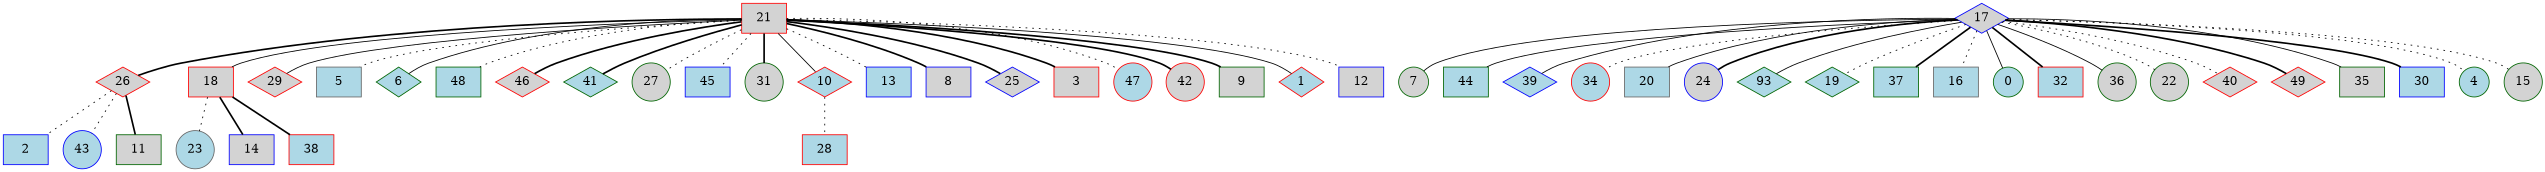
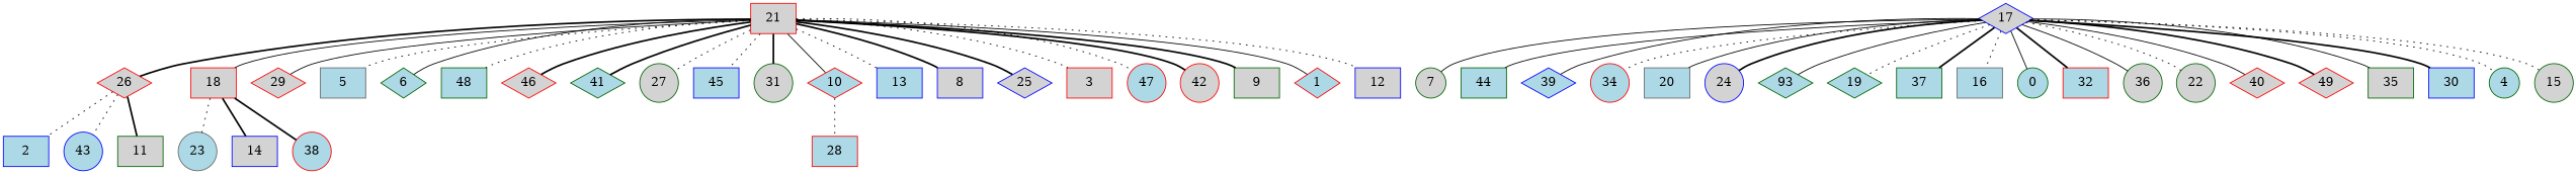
  graph {
    node [color=darkgreen fillcolor=lightblue shape=box style=filled]
    edge [style=dotted]
    21 [color=red fillcolor=lightgrey]
    26 [color=red fillcolor=lightgrey shape=diamond]
    18 [color=red fillcolor=lightgrey]
    29 [color=red fillcolor=lightgrey shape=diamond]
    5 [color=gray40]
    6 [shape=diamond]
    48
    46 [color=red fillcolor=lightgrey shape=diamond]
    41 [shape=diamond]
    27 [fillcolor=lightgrey shape=circle]
    45 [color=blue]
    31 [fillcolor=lightgrey shape=circle]
    10 [color=red shape=diamond]
    13 [color=blue]
    8 [color=blue fillcolor=lightgrey]
    25 [color=blue fillcolor=lightgrey shape=diamond]
    3 [color=red fillcolor=lightgrey]
    47 [color=red shape=circle]
    42 [color=red fillcolor=lightgrey shape=circle]
    9 [fillcolor=lightgrey]
    1 [color=red shape=diamond]
    12 [color=blue fillcolor=lightgrey]
    17 [color=blue fillcolor=lightgrey shape=diamond]
    7 [fillcolor=lightgrey shape=circle]
    44
    39 [color=blue shape=diamond]
    34 [color=red shape=circle]
    20 [color=gray40]
    24 [color=blue fillcolor=lightgrey shape=circle]
    n30 [label=93 shape=diamond]
    19 [shape=diamond]
    37
    16 [color=gray40]
    0 [shape=circle]
    32 [color=red]
    36 [fillcolor=lightgrey shape=circle]
    22 [fillcolor=lightgrey shape=circle]
    40 [color=red fillcolor=lightgrey shape=diamond]
    49 [color=red fillcolor=lightgrey shape=diamond]
    35 [fillcolor=lightgrey]
    30 [color=blue]
    4 [shape=circle]
    15 [fillcolor=lightgrey shape=circle]
    2 [color=blue]
    43 [color=blue shape=circle]
    11 [fillcolor=lightgrey]
    23 [color=gray40 shape=circle]
    14 [color=blue fillcolor=lightgrey]
-   38 [color=red]
+   38 [color=red shape=circle]
    28 [color=red]
    21 -- 26 [style=bold]
    21 -- 18 [style=solid]
    21 -- 29 [style=solid]
    21 -- 5
    21 -- 6 [style=solid]
    21 -- 48
    21 -- 46 [style=bold]
    21 -- 41 [style=bold]
    21 -- 27
    21 -- 45
    21 -- 31 [style=bold]
    21 -- 10 [style=solid]
    21 -- 13
    21 -- 8 [style=bold]
    21 -- 25 [style=bold]
-   21 -- 3 [style=bold]
+   21 -- 3
    21 -- 47
    21 -- 42 [style=bold]
    21 -- 9 [style=bold]
    21 -- 1 [style=solid]
    21 -- 12
    26 -- 2
    26 -- 43
    26 -- 11 [style=bold]
    18 -- 23
    18 -- 14 [style=bold]
    18 -- 38 [style=bold]
    10 -- 28
    17 -- 7 [style=solid]
    17 -- 44 [style=solid]
    17 -- 39 [style=solid]
    17 -- 34
    17 -- 20 [style=solid]
    17 -- 24 [style=bold]
    17 -- n30 [style=solid]
    17 -- 19
    17 -- 37 [style=bold]
    17 -- 16
    17 -- 0 [style=solid]
    17 -- 32 [style=bold]
    17 -- 36 [style=solid]
    17 -- 22
-   17 -- 40
+   17 -- 40 [style=solid]
    17 -- 49 [style=bold]
    17 -- 35 [style=solid]
    17 -- 30 [style=bold]
    17 -- 4
    17 -- 15
  }
